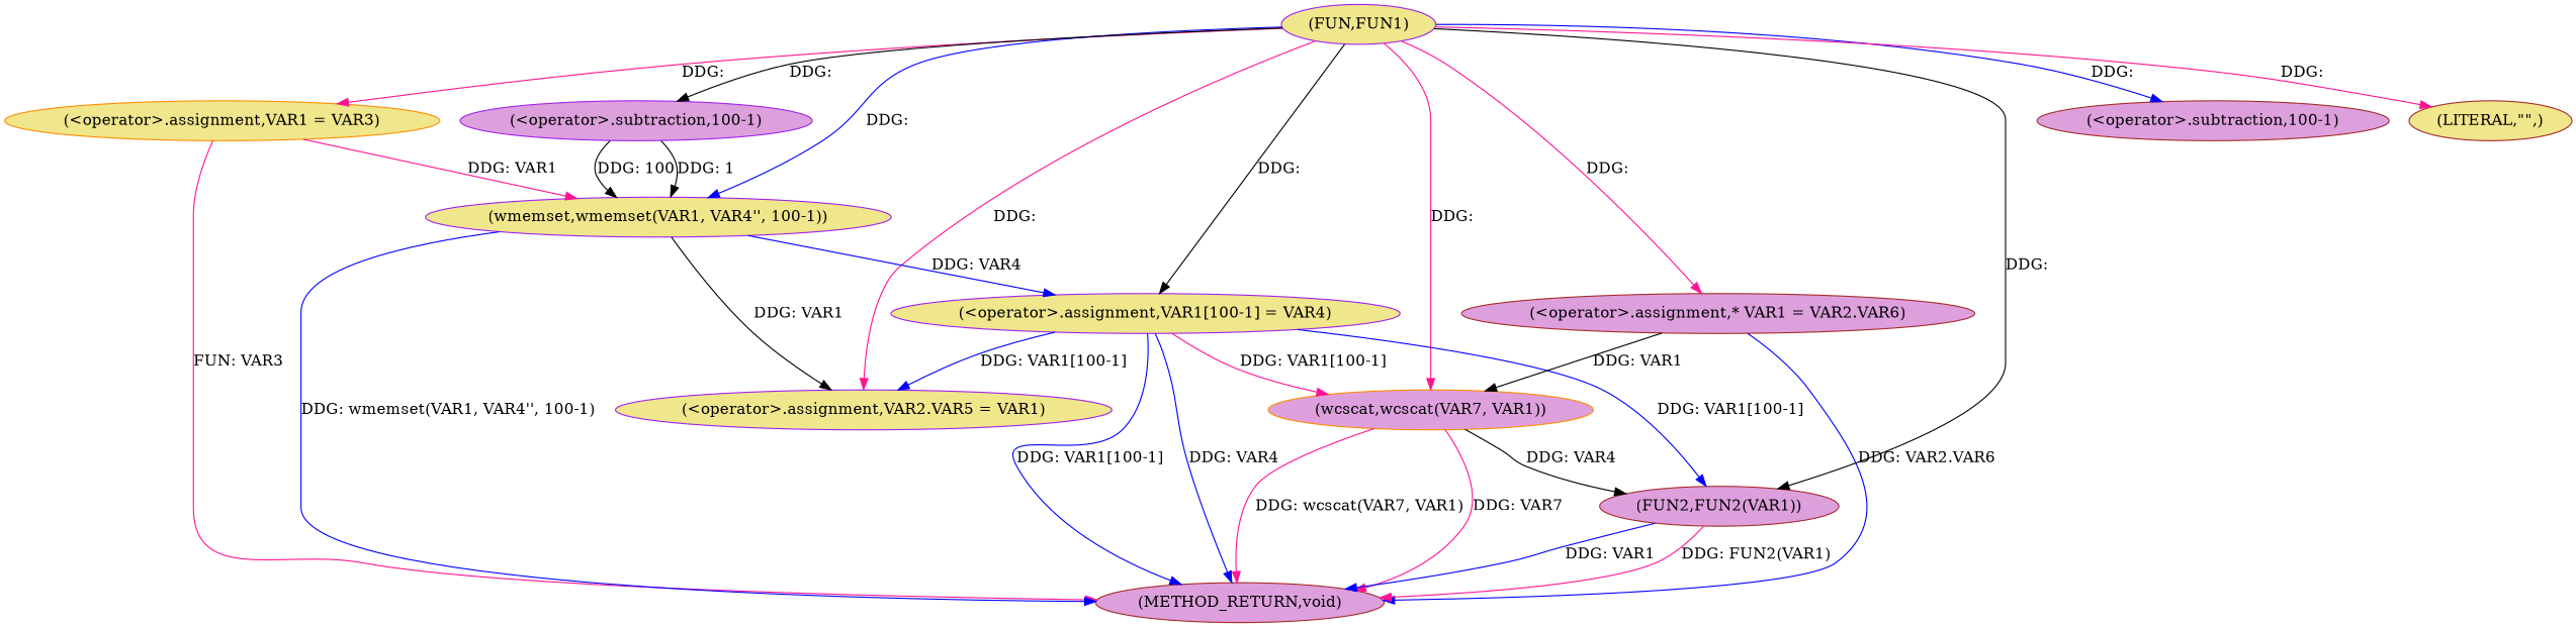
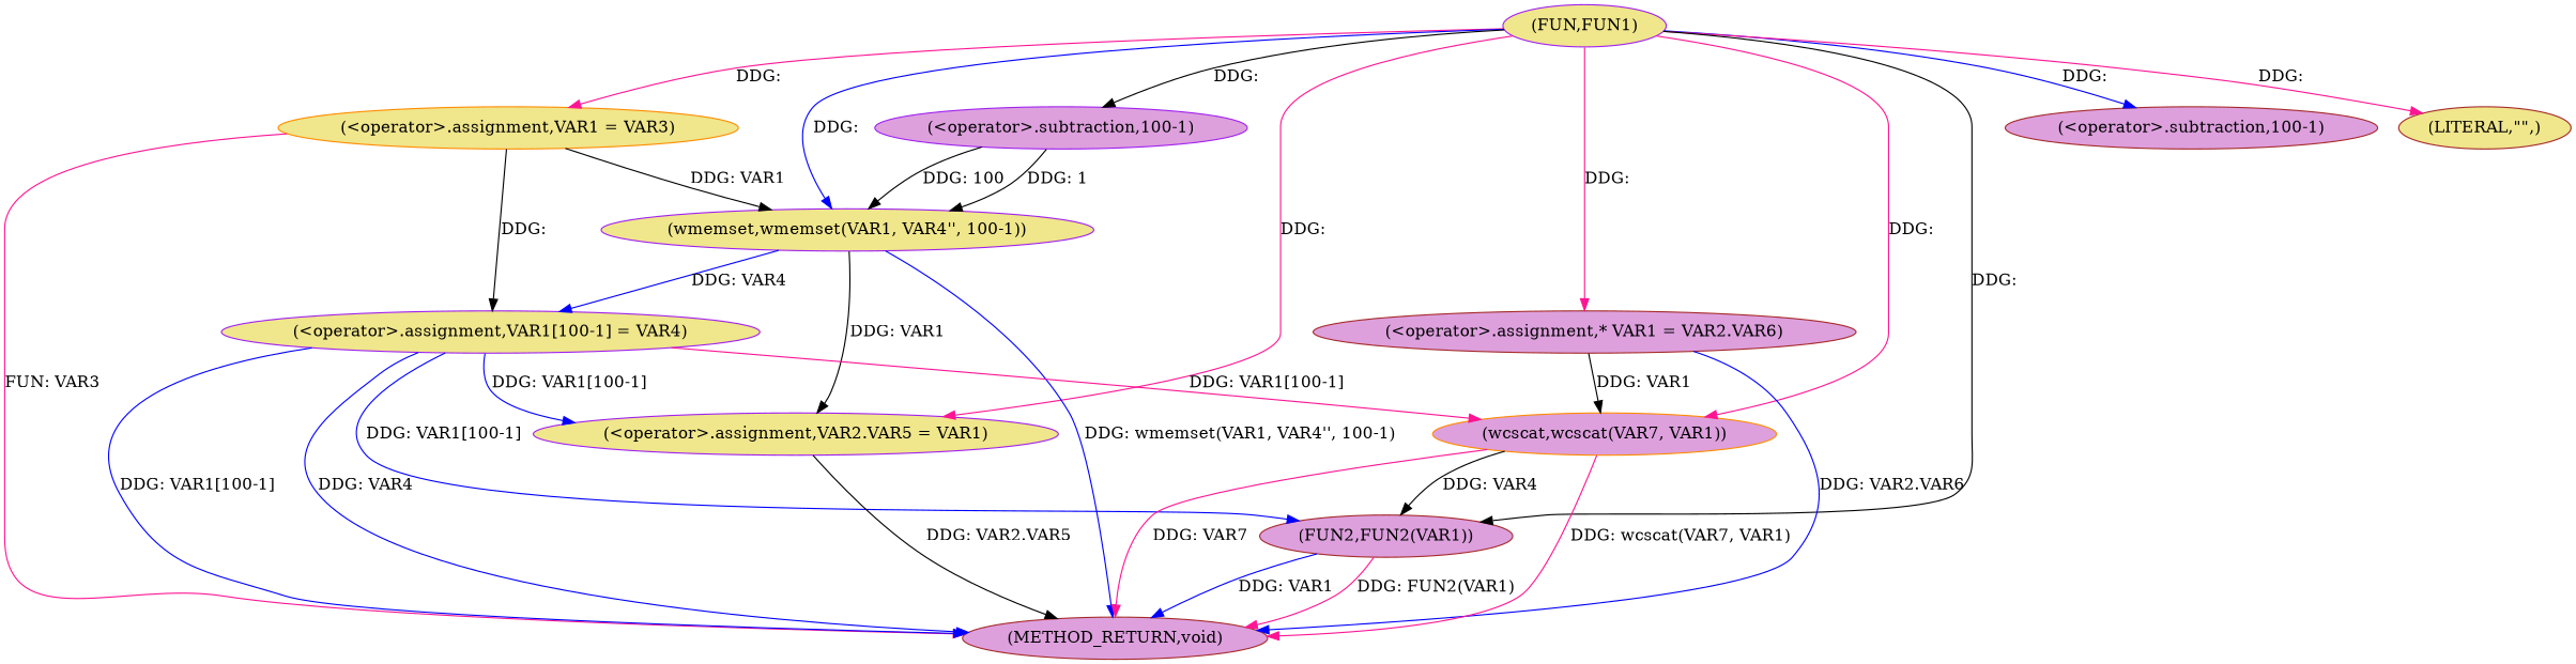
  digraph {
    node [color=purple fillcolor=khaki style=filled]
    edge [color=deeppink]
    n1 [label="(FUN,FUN1)"]
    n2 [color=darkorange label="(<operator>.assignment,VAR1 = VAR3)"]
    n3 [label="(wmemset,wmemset(VAR1, VAR4'', 100-1))"]
    n4 [fillcolor=plum label="(<operator>.subtraction,100-1)"]
    n5 [label="(<operator>.assignment,VAR1[100-1] = VAR4)"]
    n6 [color=brown fillcolor=plum label="(<operator>.subtraction,100-1)"]
    n7 [label="(<operator>.assignment,VAR2.VAR5 = VAR1)"]
    n8 [color=brown fillcolor=plum label="(<operator>.assignment,* VAR1 = VAR2.VAR6)"]
    n9 [color=brown label="(LITERAL,\"\",)"]
    n10 [color=darkorange fillcolor=plum label="(wcscat,wcscat(VAR7, VAR1))"]
    n11 [color=brown fillcolor=plum label="(FUN2,FUN2(VAR1))"]
    n12 [color=brown fillcolor=plum label="(METHOD_RETURN,void)"]
    n1 -> n2 [label="DDG: "]
    n1 -> n3 [color=blue label="DDG: "]
    n1 -> n4 [color=black label="DDG: "]
-   n1 -> n5 [color=black label="DDG: "]
+   n2 -> n5 [color=black label="DDG: "]
    n1 -> n6 [color=blue label="DDG: "]
    n1 -> n7 [label="DDG: "]
    n1 -> n8 [label="DDG: "]
    n1 -> n9 [label="DDG: "]
    n1 -> n10 [label="DDG: "]
    n1 -> n11 [color=black label="DDG: "]
-   n2 -> n3 [label="DDG: VAR1"]
+   n2 -> n3 [color=black label="DDG: VAR1"]
    n2 -> n12 [label="FUN: VAR3"]
    n3 -> n5 [color=blue label="DDG: VAR4"]
    n3 -> n7 [color=black label="DDG: VAR1"]
    n3 -> n12 [color=blue label="DDG: wmemset(VAR1, VAR4'', 100-1)"]
    n4 -> n3 [color=black label="DDG: 100"]
    n4 -> n3 [color=black label="DDG: 1"]
    n5 -> n7 [color=blue label="DDG: VAR1[100-1]"]
    n5 -> n10 [label="DDG: VAR1[100-1]"]
    n5 -> n11 [color=blue label="DDG: VAR1[100-1]"]
    n5 -> n12 [color=blue label="DDG: VAR1[100-1]"]
    n5 -> n12 [color=blue label="DDG: VAR4"]
+   n7 -> n12 [color=black label="DDG: VAR2.VAR5"]
    n8 -> n10 [color=black label="DDG: VAR1"]
    n8 -> n12 [color=blue label="DDG: VAR2.VAR6"]
    n10 -> n11 [color=black label="DDG: VAR4"]
    n10 -> n12 [label="DDG: wcscat(VAR7, VAR1)"]
    n10 -> n12 [label="DDG: VAR7"]
    n11 -> n12 [color=blue label="DDG: VAR1"]
    n11 -> n12 [label="DDG: FUN2(VAR1)"]
  }
